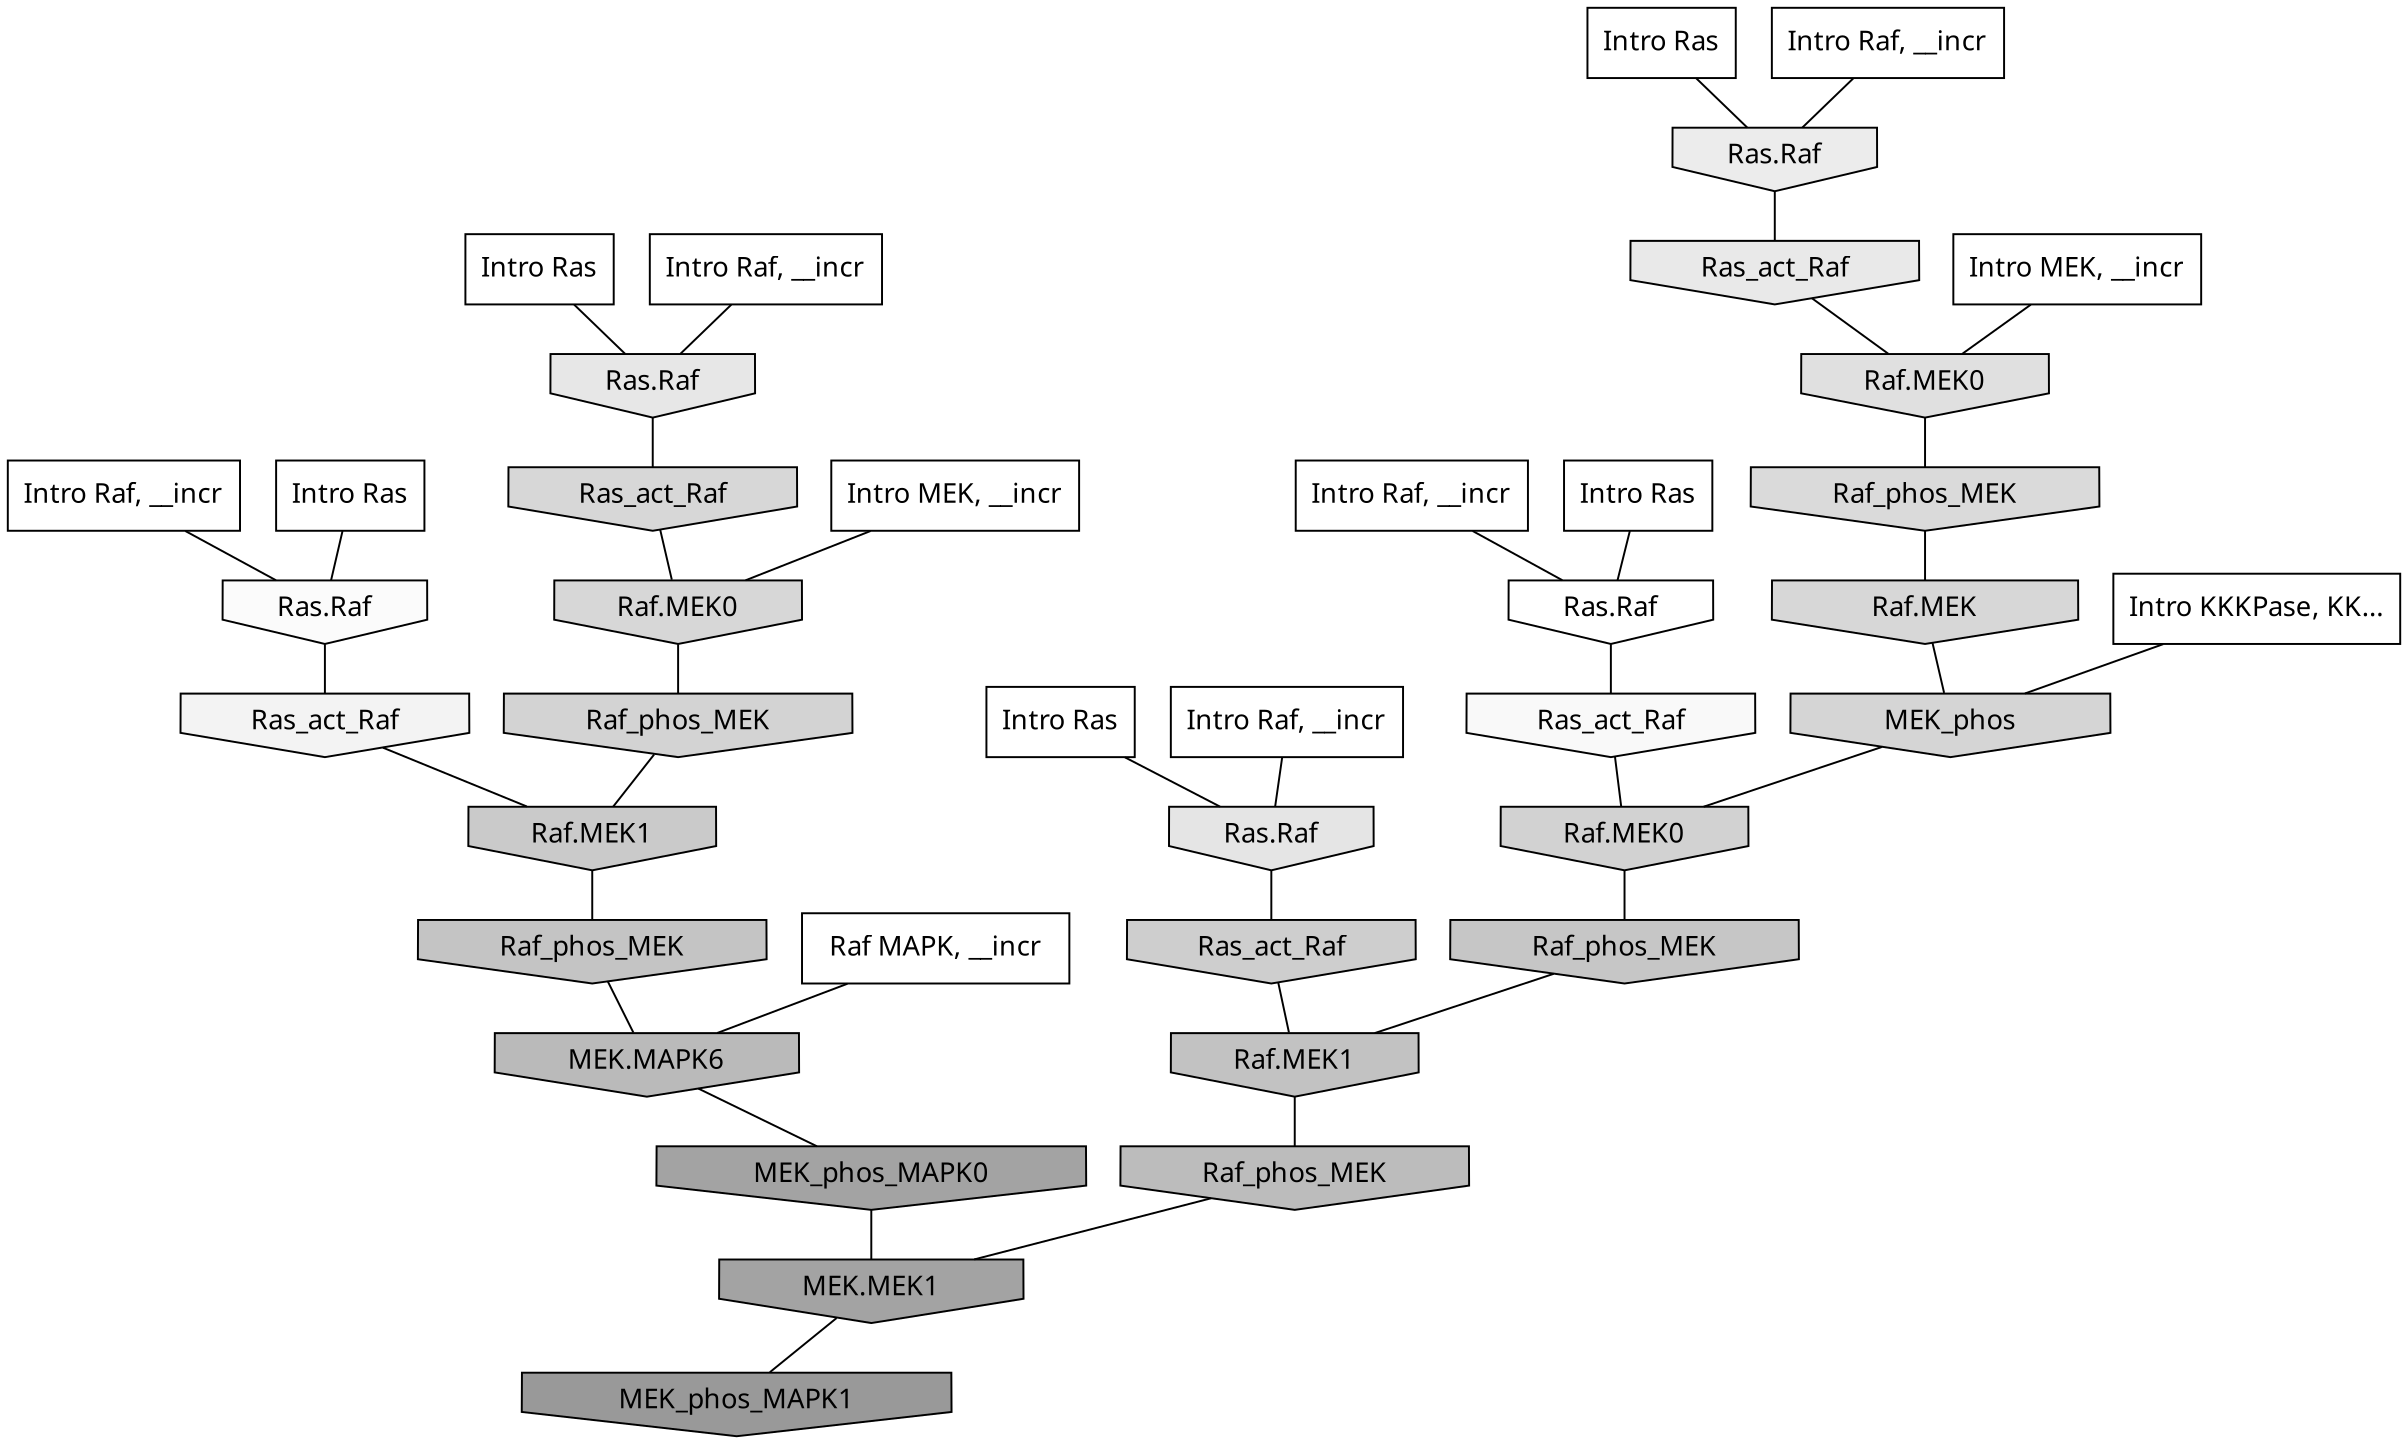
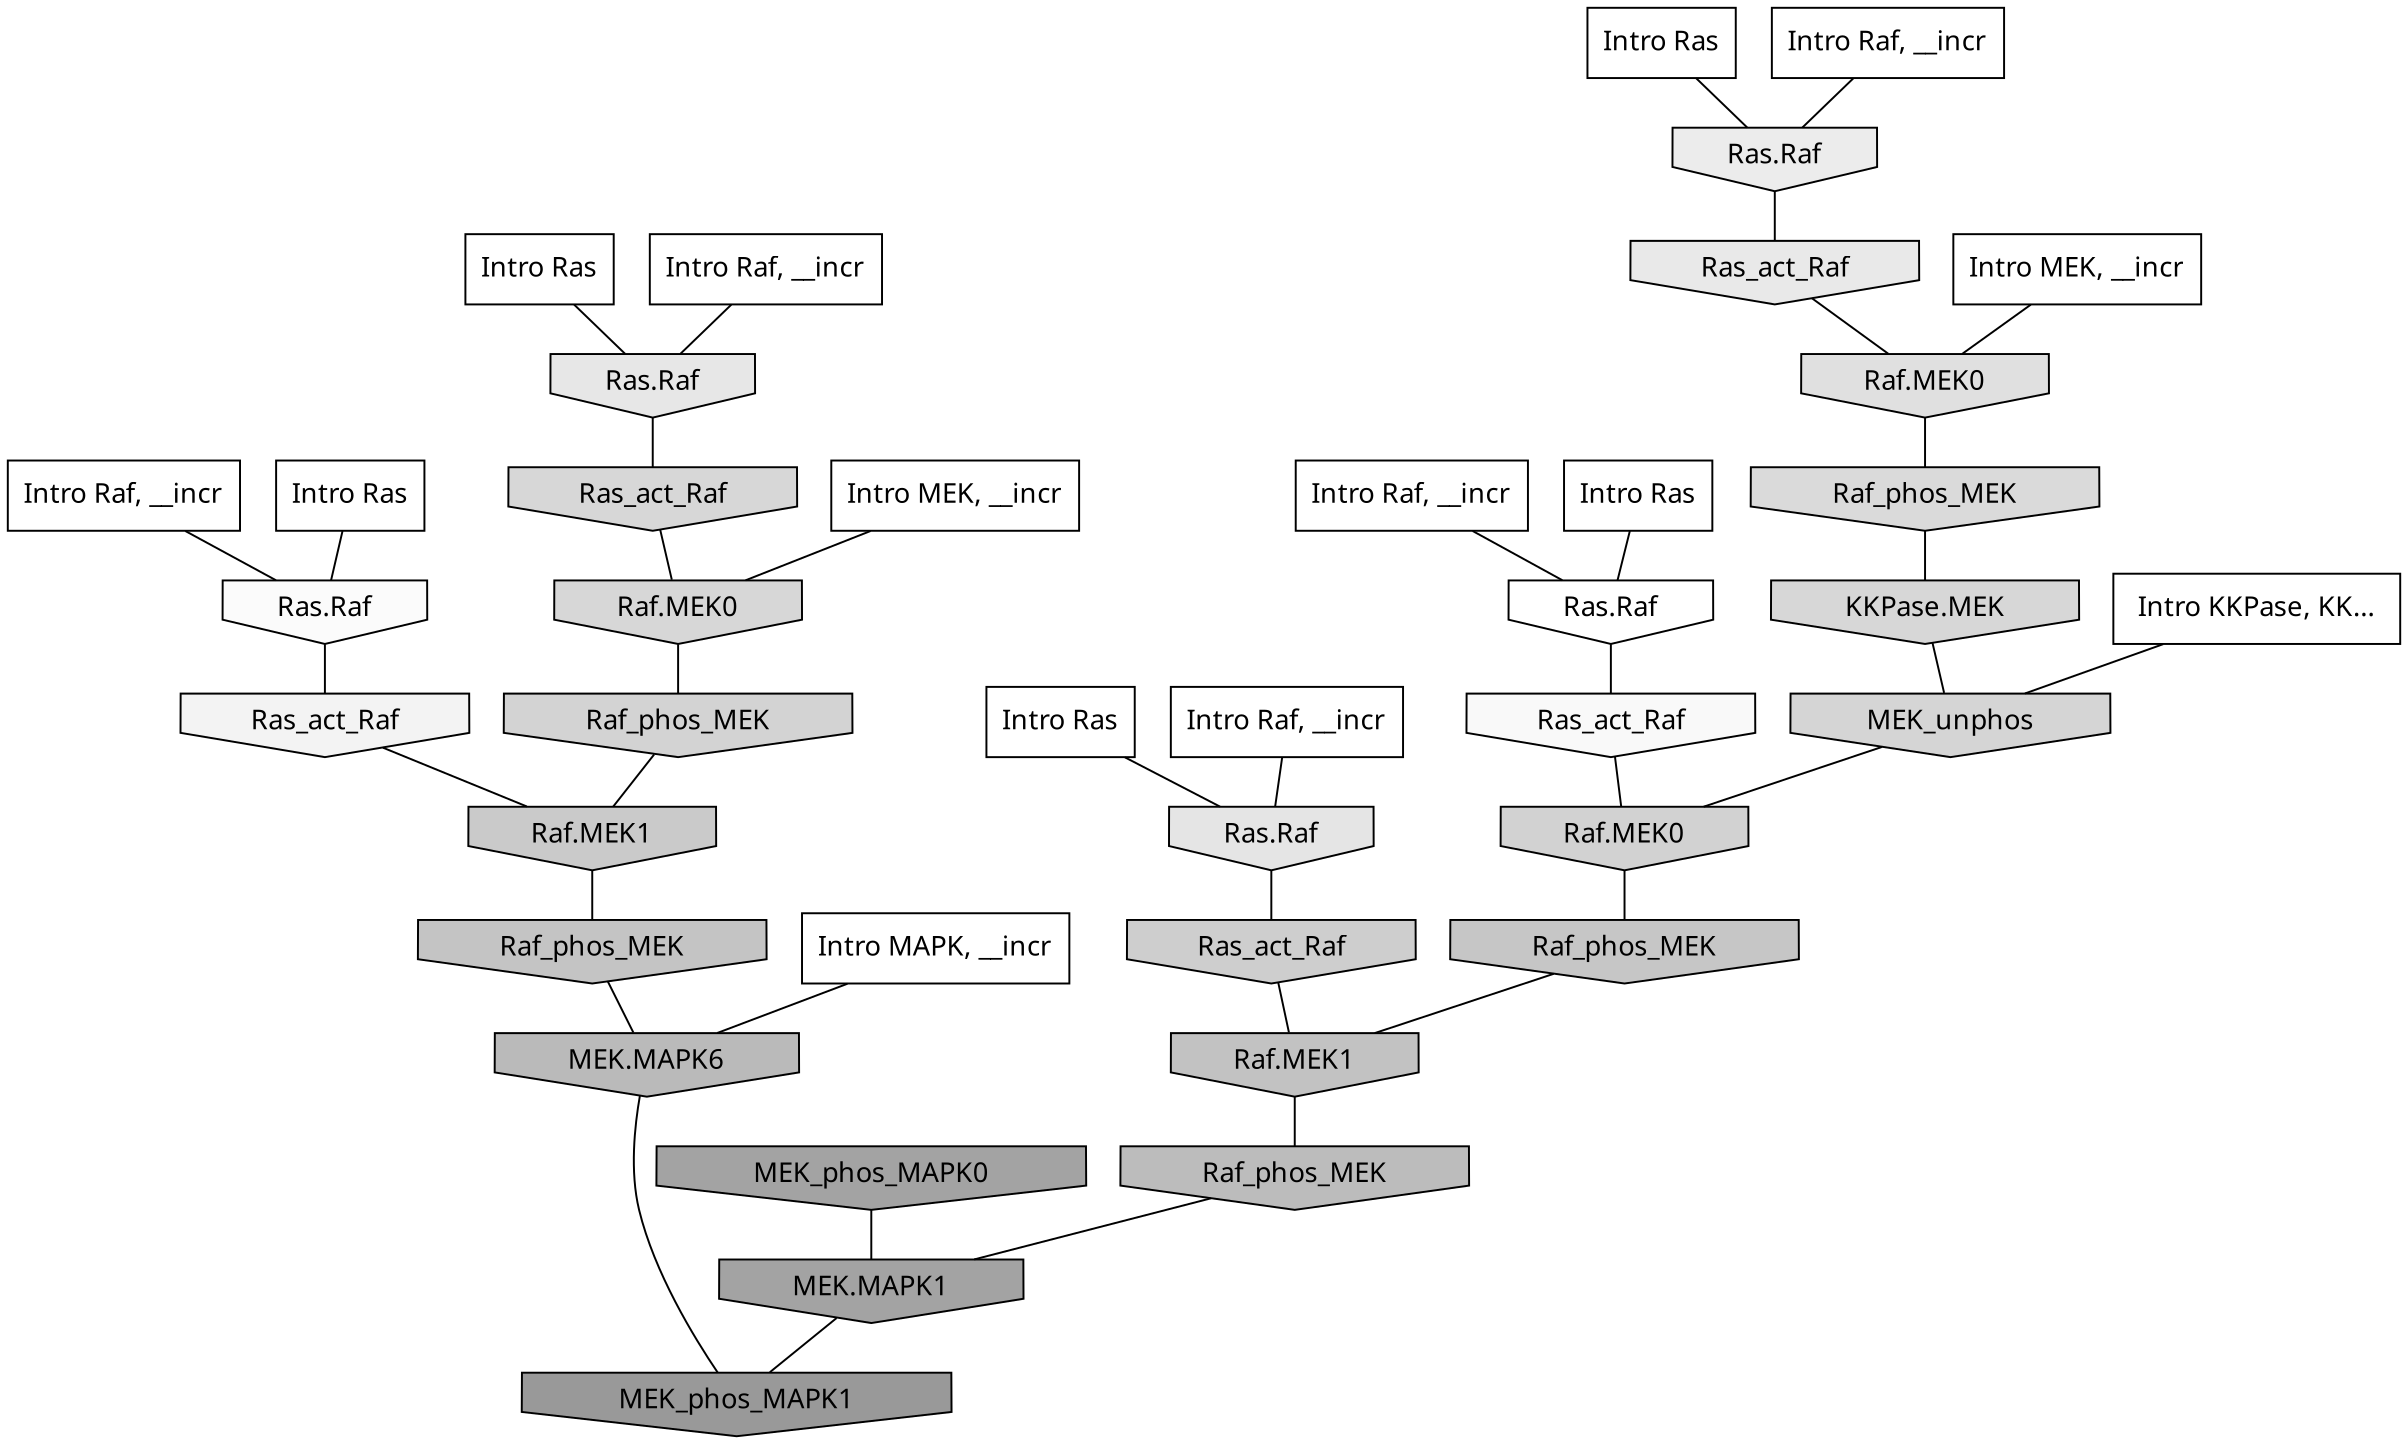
  digraph {
    rankdir=TB
    ranksep=0.30
    node [fillcolor="0.000 0.000 1.000" fontname="CMU Serif" shape=invhouse style=filled]
    edge [color="0.000 0.000 0.000" dir=none fontname="CMU Serif"]
    n1 [label="Intro Ras" shape=rectangle]
    n2 [fillcolor="0.000 0.000 0.983" label="Ras.Raf"]
    n3 [fillcolor="0.000 0.000 0.951" label=Ras_act_Raf]
    n4 [label="Intro Ras" shape=rectangle]
    n5 [label="Ras.Raf"]
    n6 [fillcolor="0.000 0.000 0.974" label=Ras_act_Raf]
    n7 [label="Intro Ras" shape=rectangle]
    n8 [fillcolor="0.000 0.000 0.922" label="Ras.Raf"]
    n9 [fillcolor="0.000 0.000 0.914" label=Ras_act_Raf]
    n10 [label="Intro Ras" shape=rectangle]
    n11 [fillcolor="0.000 0.000 0.896" label="Ras.Raf"]
    n12 [fillcolor="0.000 0.000 0.805" label=Ras_act_Raf]
    n13 [label="Intro Ras" shape=rectangle]
    n14 [fillcolor="0.000 0.000 0.903" label="Ras.Raf"]
    n15 [fillcolor="0.000 0.000 0.840" label=Ras_act_Raf]
    n16 [label="Intro Raf, __incr" shape=rectangle]
    n17 [label="Intro Raf, __incr" shape=rectangle]
    n18 [label="Intro Raf, __incr" shape=rectangle]
    n19 [label="Intro Raf, __incr" shape=rectangle]
    n20 [label="Intro Raf, __incr" shape=rectangle]
    n21 [label="Intro MEK, __incr" shape=rectangle]
    n22 [fillcolor="0.000 0.000 0.878" label="Raf.MEK0"]
    n23 [fillcolor="0.000 0.000 0.853" label=Raf_phos_MEK]
    n24 [label="Intro MEK, __incr" shape=rectangle]
    n25 [fillcolor="0.000 0.000 0.840" label="Raf.MEK0"]
    n26 [fillcolor="0.000 0.000 0.827" label=Raf_phos_MEK]
-   n27 [label="Raf MAPK, __incr" shape=rectangle]
+   n27 [label="Intro MAPK, __incr" shape=rectangle]
    n28 [fillcolor="0.000 0.000 0.729" label="MEK.MAPK6"]
    n29 [fillcolor="0.000 0.000 0.640" label=MEK_phos_MAPK0]
-   n30 [label="Intro KKKPase, KK..." shape=rectangle]
-   n31 [fillcolor="0.000 0.000 0.835" label=MEK_phos]
-   n32 [fillcolor="0.000 0.000 0.841" label="Raf.MEK"]
+   n30 [label="Intro KKPase, KK..." shape=rectangle]
+   n31 [fillcolor="0.000 0.000 0.835" label=MEK_unphos]
+   n32 [fillcolor="0.000 0.000 0.841" label="KKPase.MEK"]
    n33 [fillcolor="0.000 0.000 0.821" label="Raf.MEK0"]
    n34 [fillcolor="0.000 0.000 0.792" label="Raf.MEK1"]
    n35 [fillcolor="0.000 0.000 0.776" label=Raf_phos_MEK]
    n36 [fillcolor="0.000 0.000 0.767" label=Raf_phos_MEK]
    n37 [fillcolor="0.000 0.000 0.758" label="Raf.MEK1"]
    n38 [fillcolor="0.000 0.000 0.735" label=Raf_phos_MEK]
-   n39 [fillcolor="0.000 0.000 0.640" label="MEK.MEK1"]
+   n39 [fillcolor="0.000 0.000 0.640" label="MEK.MAPK1"]
    n40 [fillcolor="0.000 0.000 0.600" label=MEK_phos_MAPK1]
    n1 -> n2
    n2 -> n3
    n3 -> n34
    n4 -> n5
    n5 -> n6
    n6 -> n33
    n7 -> n8
    n8 -> n9
    n9 -> n22
    n10 -> n11
    n11 -> n12
    n12 -> n37
    n13 -> n14
    n14 -> n15
    n15 -> n25
    n16 -> n2
    n17 -> n5
    n18 -> n8
    n19 -> n14
    n20 -> n11
    n21 -> n22
    n22 -> n23
    n23 -> n32
    n24 -> n25
    n25 -> n26
    n26 -> n34
    n27 -> n28
-   n28 -> n29
+   n28 -> n40
    n29 -> n39
    n30 -> n31
    n31 -> n33
    n32 -> n31
    n33 -> n35
    n34 -> n36
    n35 -> n37
    n36 -> n28
    n37 -> n38
    n38 -> n39
    n39 -> n40
  }
